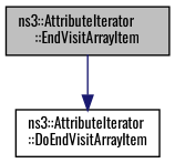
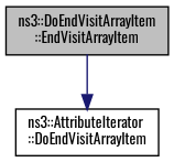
  digraph {
    rankdir=TB
    fontname=Oswald
    node [color=black fontname=Oswald fontsize=10 shape=record style=filled]
-   n1 [fillcolor=grey75 fontcolor=black height=0.2 label="ns3::AttributeIterator\l::EndVisitArrayItem" width=0.4]
+   n1 [fillcolor=grey75 fontcolor=black height=0.2 label="ns3::DoEndVisitArrayItem\l::EndVisitArrayItem" width=0.4]
    n2 [fillcolor=white height=0.2 label="ns3::AttributeIterator\l::DoEndVisitArrayItem" width=0.4]
    n1 -> n2 [color=midnightblue fontname=Oswald fontsize=10 labelfontname=Helvetica labelfontsize=10 style=solid]
  }
